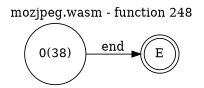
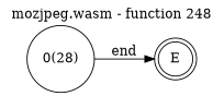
  digraph {
    label="mozjpeg.wasm - function 248"
    labelfontcolor=black
    labelfontname=Helvetica
    labelfontsize=16
    labelloc=t
    rankdir=LR
    E [shape=doublecircle]
-   n2 [fontcolor=black label="0(38)" shape=circle]
+   n2 [fontcolor=black label="0(28)" shape=circle]
    n2 -> E [label=end]
  }
